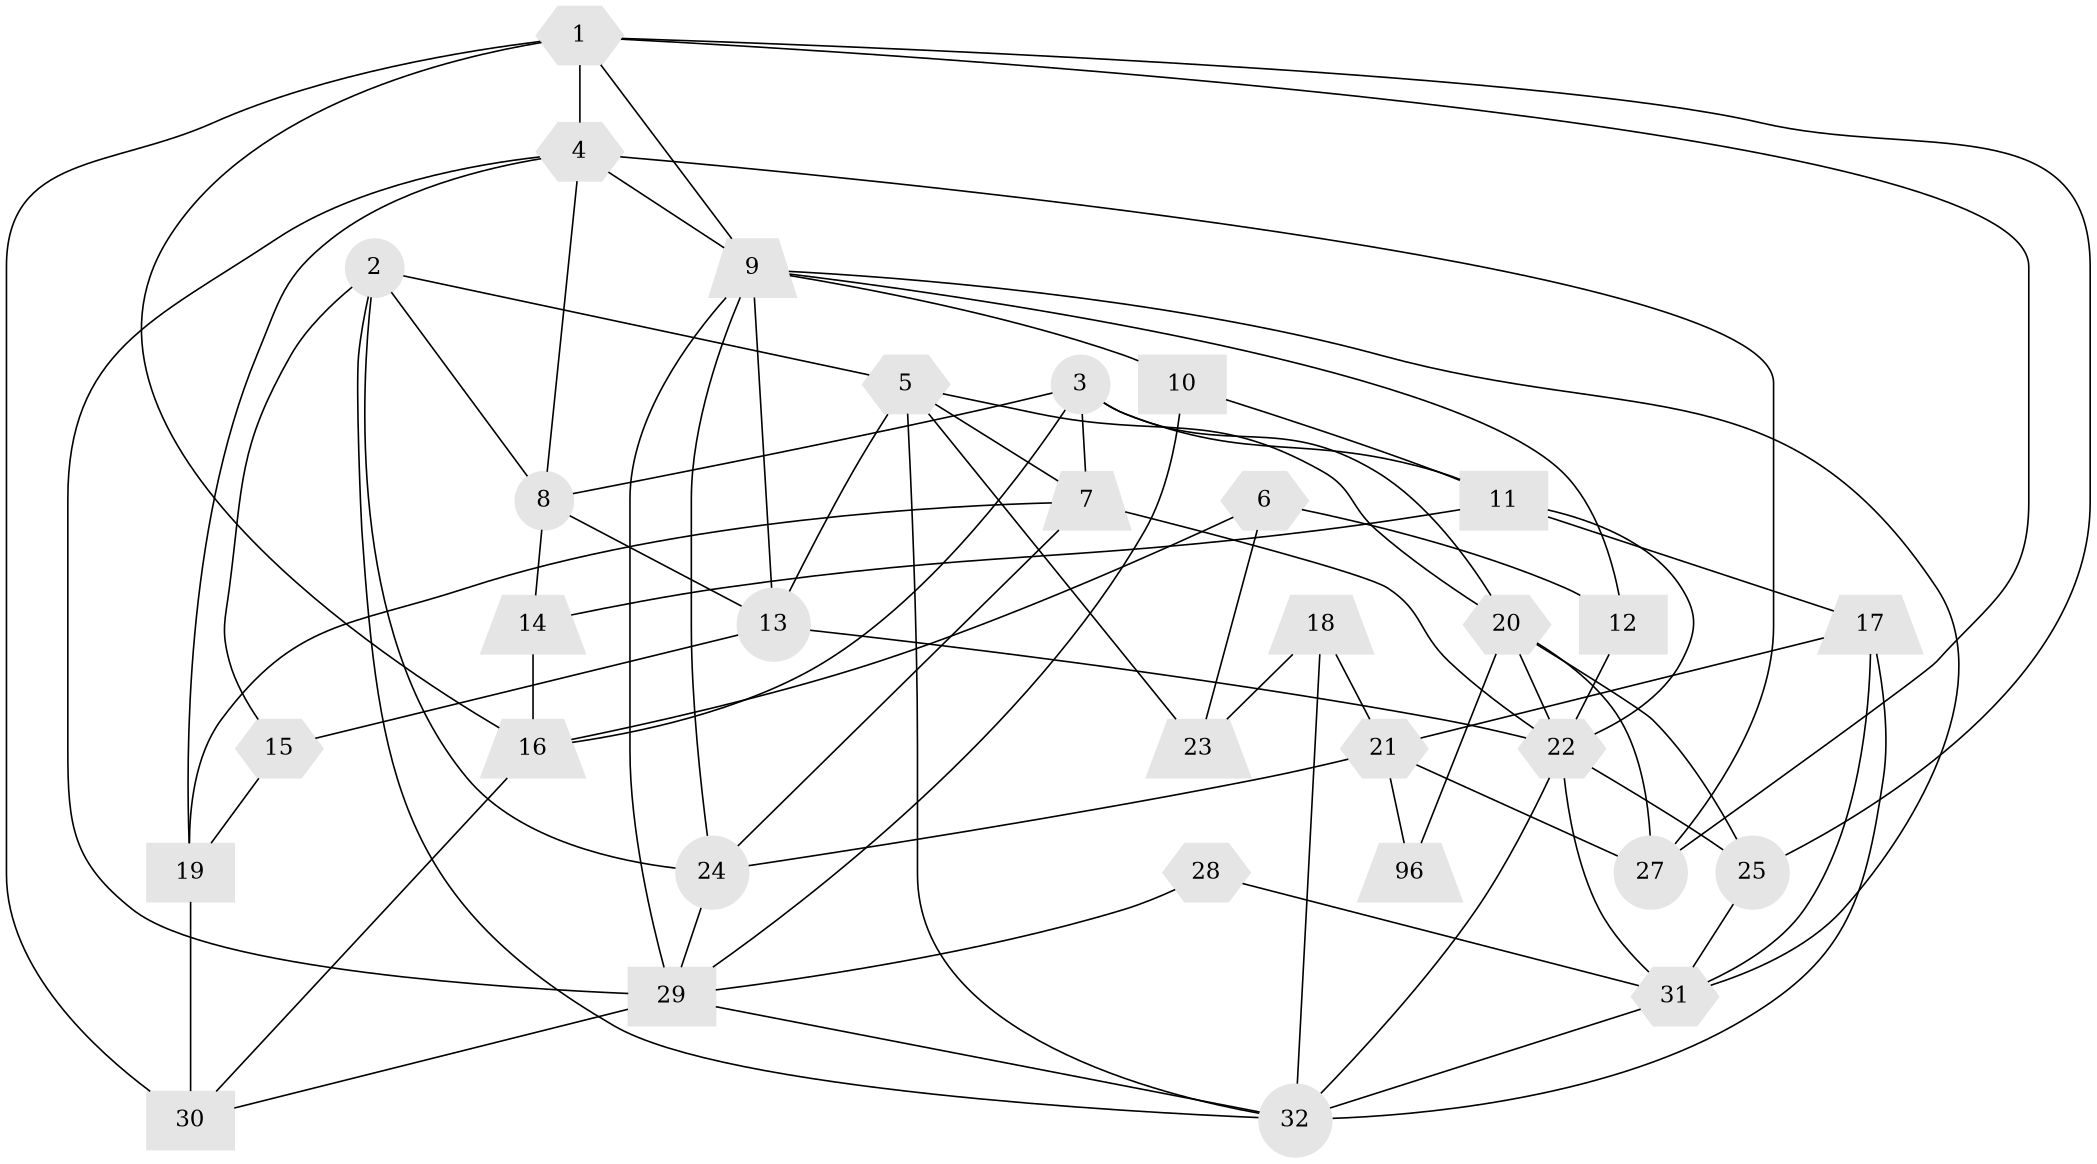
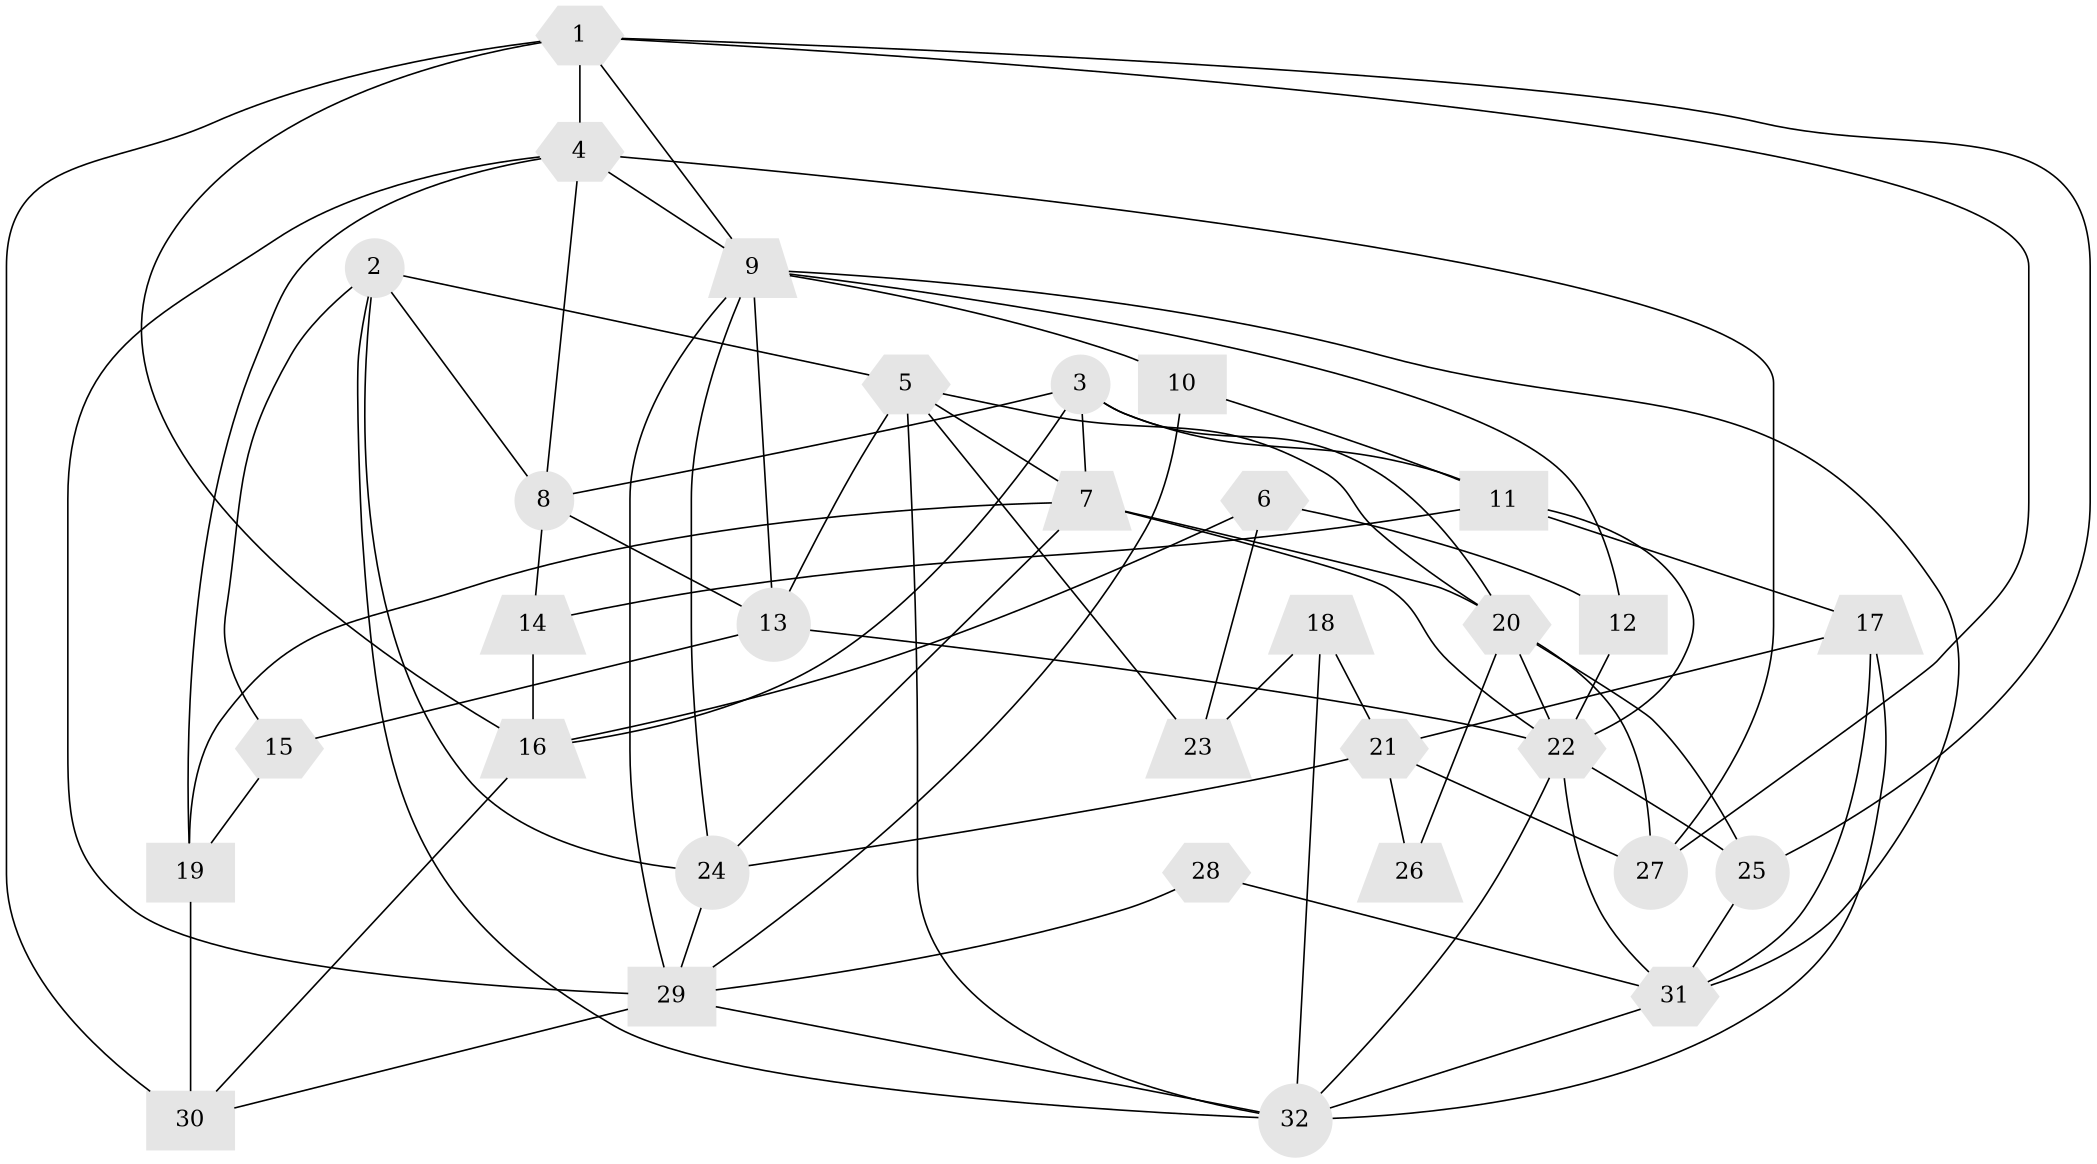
  graph {
    node [color=gray90 shape=hexagon style=filled]
    edge [weight=1.0]
    1
    4
    9 [shape=trapezium]
    16 [shape=trapezium]
    25 [shape=circle]
    27 [shape=circle]
    30 [shape=box]
    8 [shape=circle]
    19 [shape=box]
    29 [shape=box]
    24 [shape=circle]
    13 [shape=circle]
    12 [shape=box]
    10 [shape=box]
    31
    2 [shape=circle]
    5
    15
    32 [shape=circle]
    7 [shape=trapezium]
    20
    23 [shape=trapezium]
    14 [shape=trapezium]
    3 [shape=circle]
    11 [shape=box]
    22
    17 [shape=trapezium]
-   26 [shape=trapezium label=96]
+   26 [shape=trapezium]
    6
    21
    18 [shape=trapezium]
    28
    1 -- 4
    1 -- 9
    1 -- 16
    1 -- 25
    1 -- 27
    1 -- 30 [weight=2.0]
    4 -- 9
    4 -- 27 [weight=2.0]
    4 -- 8
    4 -- 19
    4 -- 29
    9 -- 29 [weight=2.0]
    9 -- 24
    9 -- 13
    9 -- 12 [weight=2.0]
    9 -- 10
    9 -- 31 [weight=2.0]
    16 -- 30
    25 -- 31
    8 -- 13
    8 -- 14 [weight=2.0]
    19 -- 30
    29 -- 30
    29 -- 32
    24 -- 29
    13 -- 15
    13 -- 22
    12 -- 22 [weight=2.0]
    10 -- 29
    10 -- 11
    31 -- 32
    2 -- 8
    2 -- 24
    2 -- 5
    2 -- 15
    2 -- 32
    5 -- 13
    5 -- 32
    5 -- 7
    5 -- 20
    5 -- 23
    15 -- 19
    7 -- 19
    7 -- 24
+   7 -- 20
    7 -- 22
    20 -- 25
    20 -- 27
    20 -- 22 [weight=2.0]
    20 -- 26 [weight=2.0]
    14 -- 16
    3 -- 16
    3 -- 8
    3 -- 7
    3 -- 20
    3 -- 11
    11 -- 14 [weight=2.0]
    11 -- 22
    11 -- 17
    22 -- 25
    22 -- 31
    22 -- 32
    17 -- 31
    17 -- 32
    17 -- 21
    6 -- 16
    6 -- 12
    6 -- 23
    21 -- 27
    21 -- 24
    21 -- 26
    18 -- 32 [weight=2.0]
    18 -- 23
    18 -- 21
    28 -- 29
    28 -- 31 [weight=2.0]
  }
